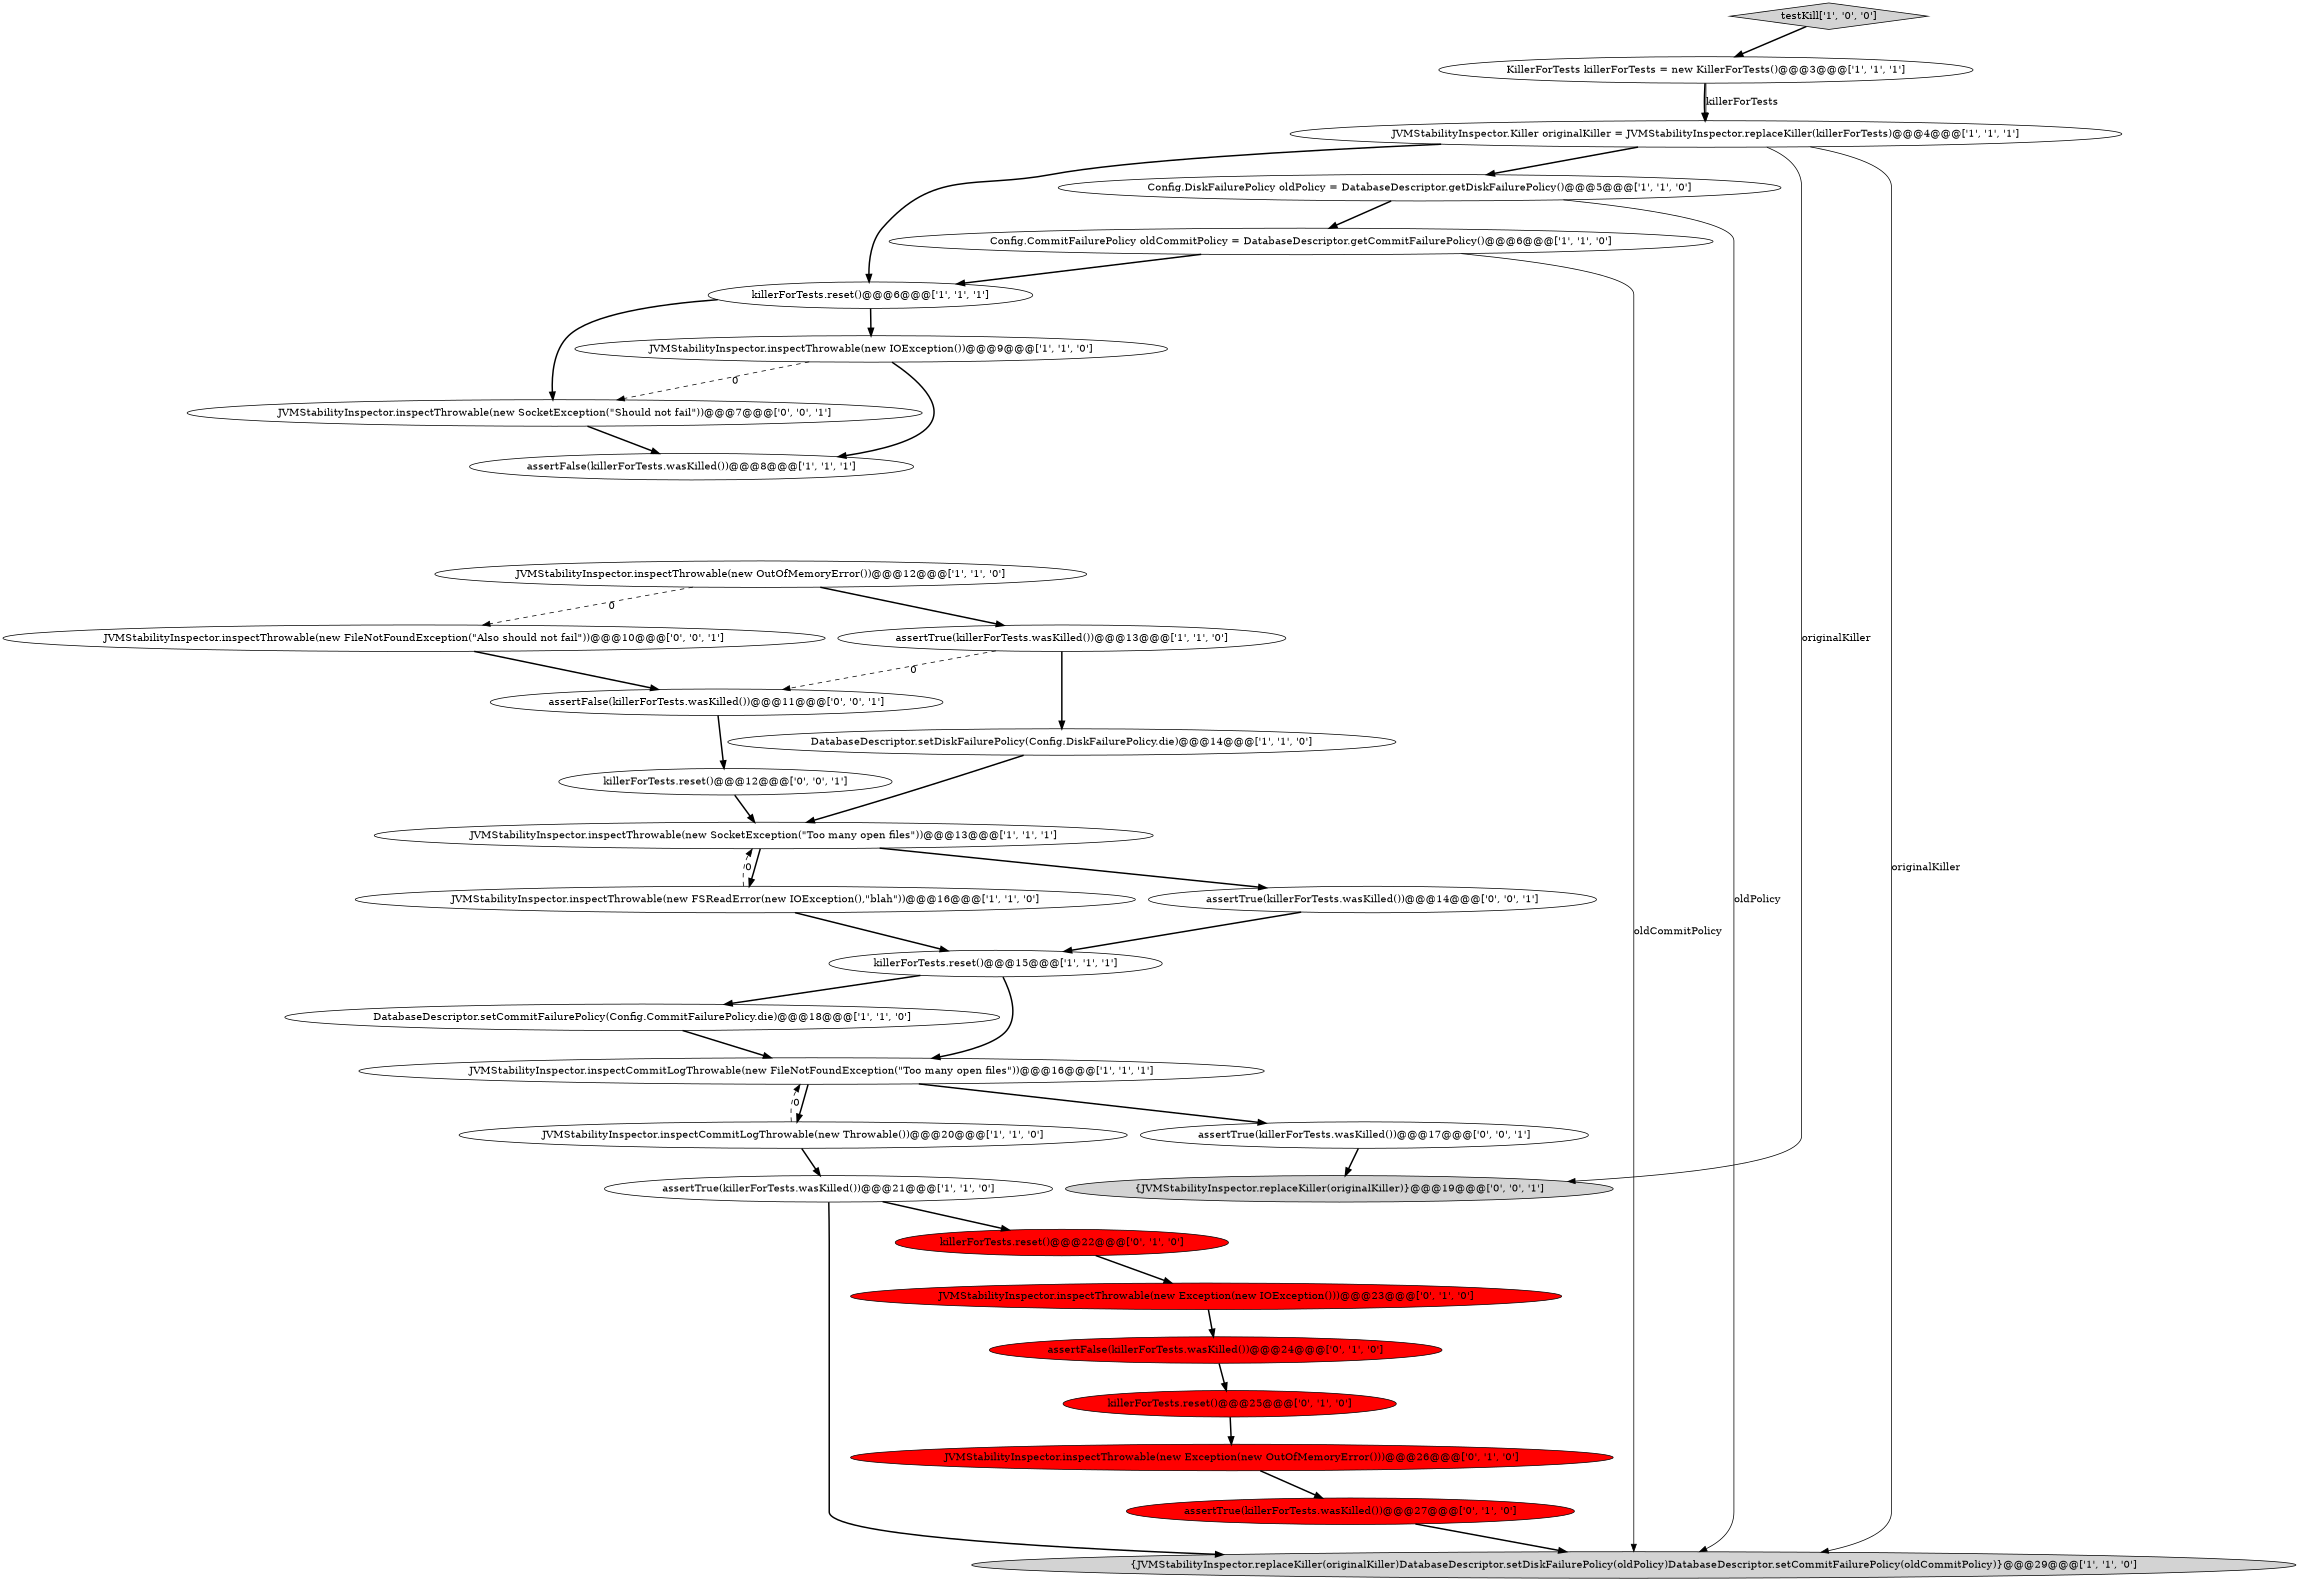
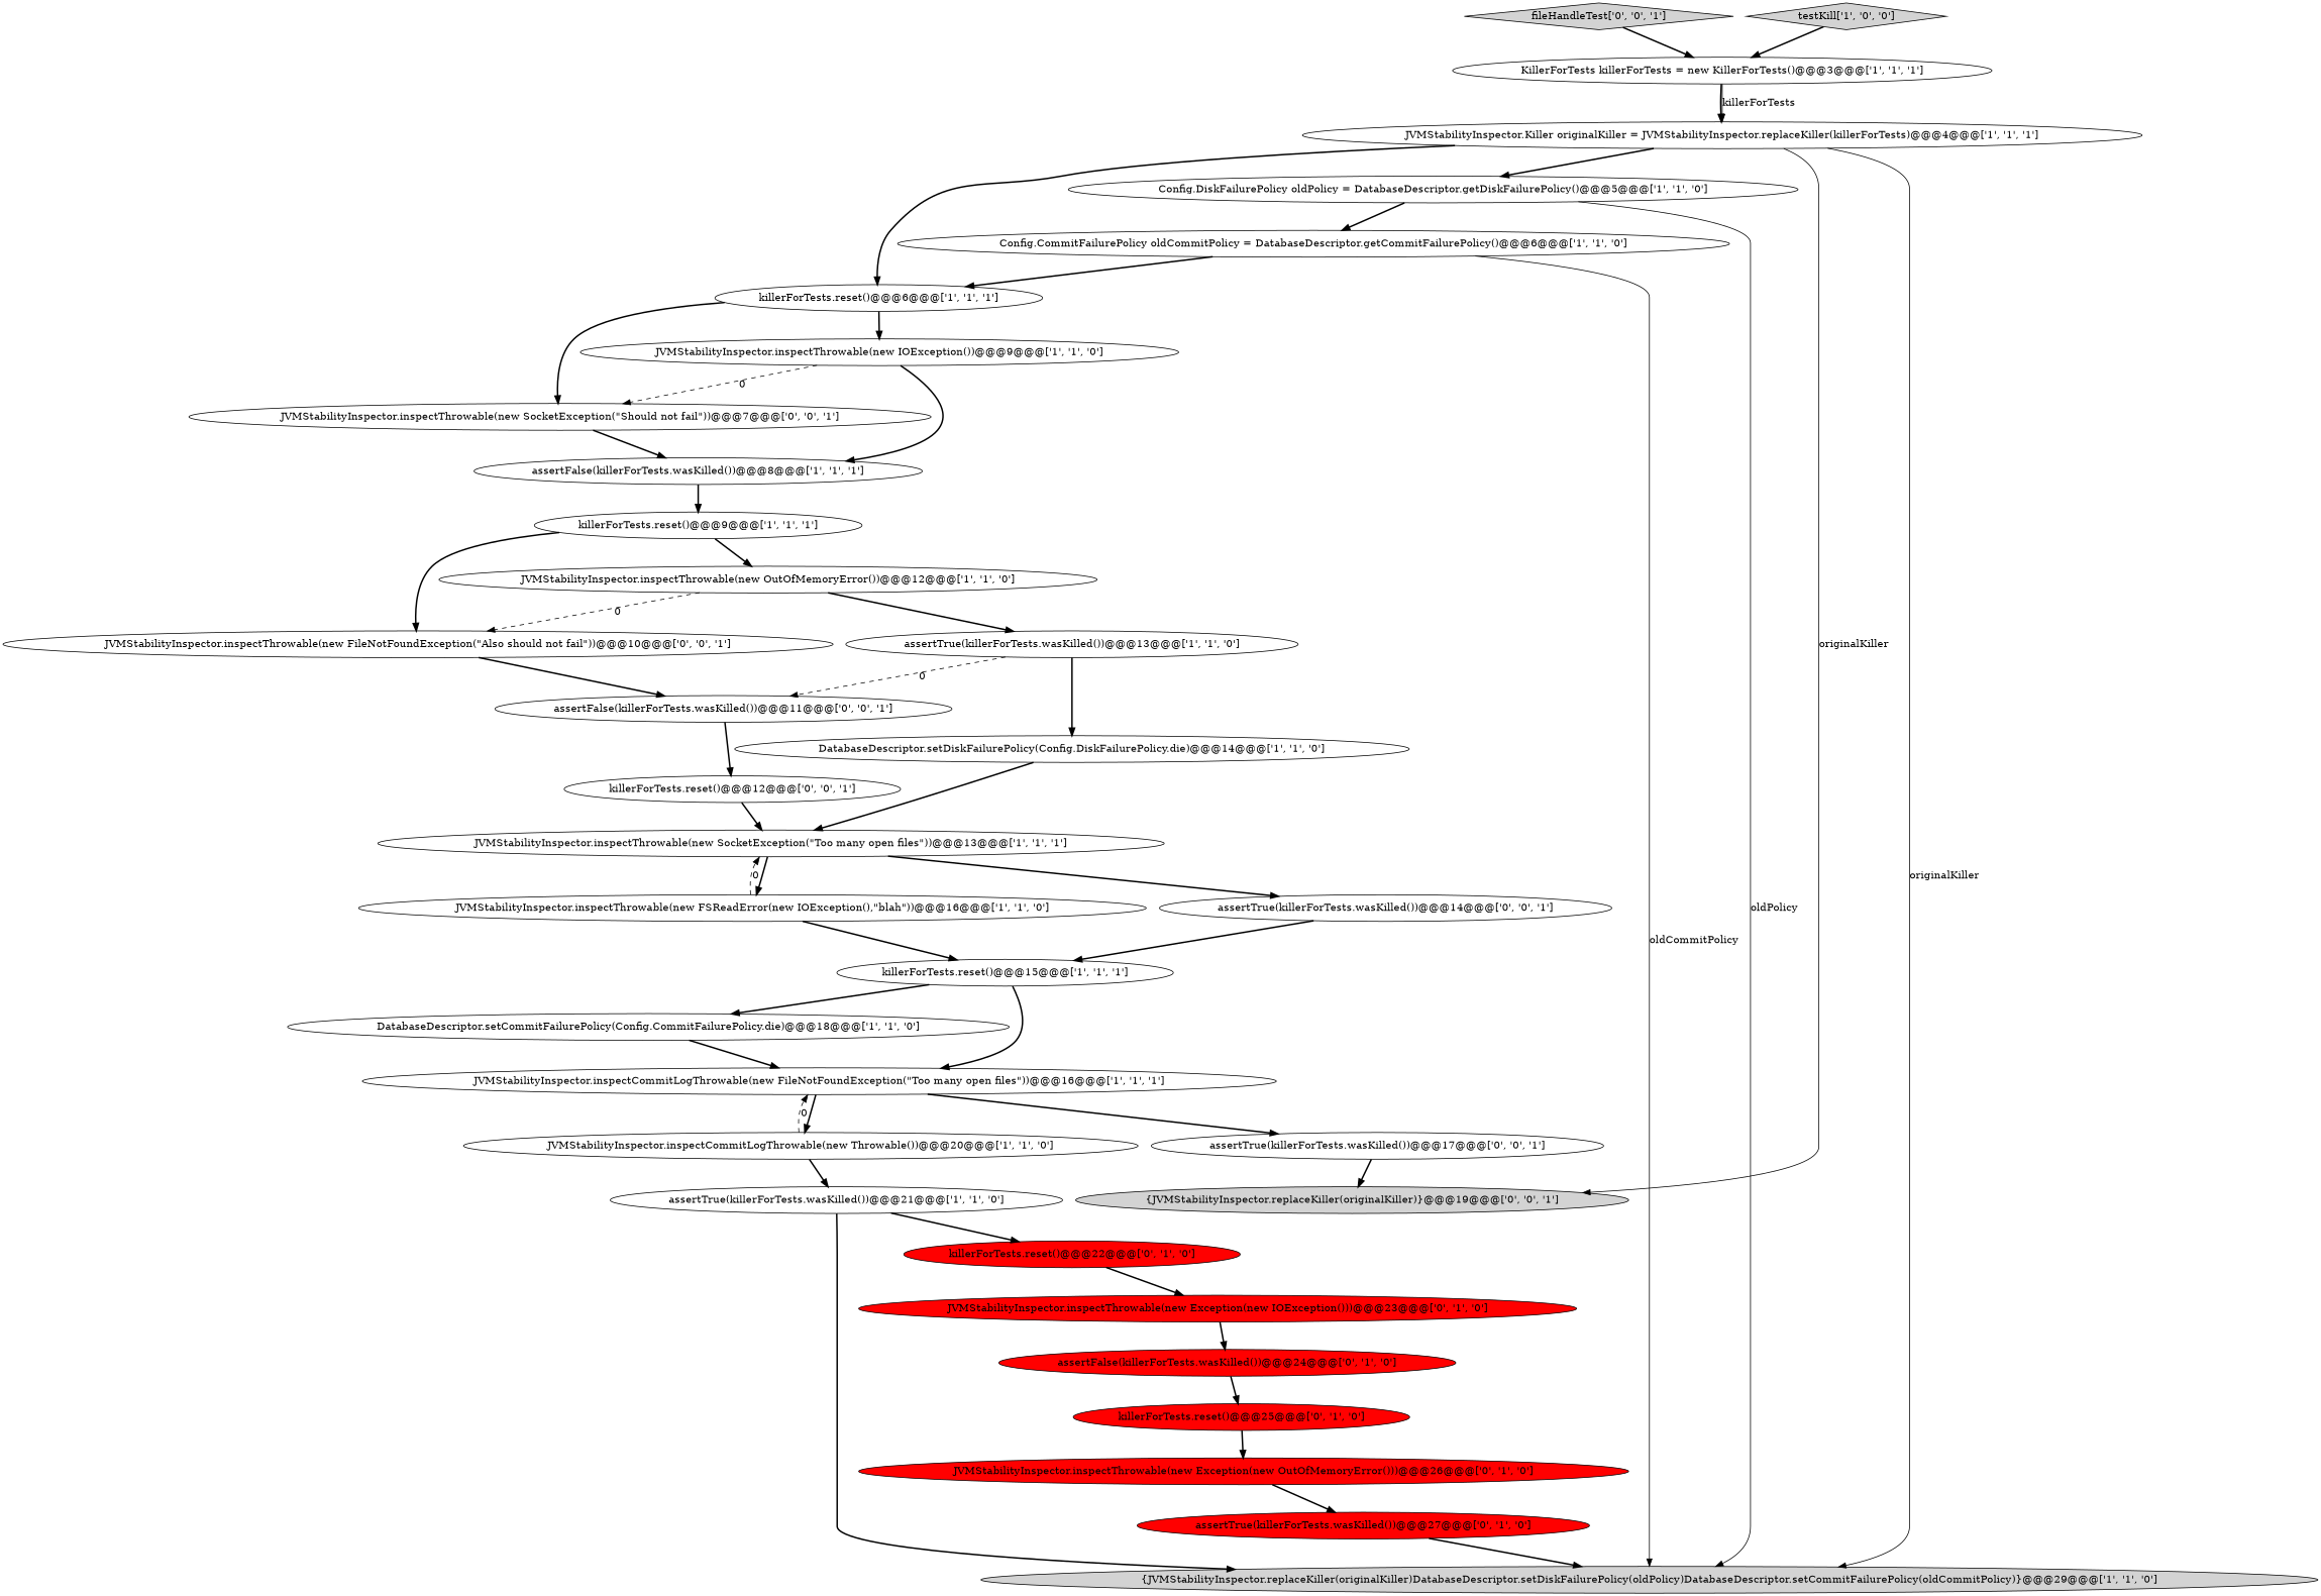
  digraph {
    node [fillcolor=white shape=ellipse style=filled]
    edge [style=bold]
    n1 [label="JVMStabilityInspector.inspectCommitLogThrowable(new FileNotFoundException(\"Too many open files\"))@@@16@@@['1', '1', '1']"]
    n2 [label="assertTrue(killerForTests.wasKilled())@@@17@@@['0', '0', '1']"]
    n3 [label="JVMStabilityInspector.inspectCommitLogThrowable(new Throwable())@@@20@@@['1', '1', '0']"]
    n4 [fillcolor=lightgray label="{JVMStabilityInspector.replaceKiller(originalKiller)}@@@19@@@['0', '0', '1']"]
    n5 [label="assertTrue(killerForTests.wasKilled())@@@21@@@['1', '1', '0']"]
    n6 [label="JVMStabilityInspector.inspectThrowable(new SocketException(\"Too many open files\"))@@@13@@@['1', '1', '1']"]
    n7 [label="JVMStabilityInspector.inspectThrowable(new FSReadError(new IOException(),\"blah\"))@@@16@@@['1', '1', '0']"]
    n8 [label="assertTrue(killerForTests.wasKilled())@@@14@@@['0', '0', '1']"]
    n9 [label="killerForTests.reset()@@@15@@@['1', '1', '1']"]
    n10 [label="JVMStabilityInspector.Killer originalKiller = JVMStabilityInspector.replaceKiller(killerForTests)@@@4@@@['1', '1', '1']"]
    n11 [label="Config.DiskFailurePolicy oldPolicy = DatabaseDescriptor.getDiskFailurePolicy()@@@5@@@['1', '1', '0']"]
    n12 [fillcolor=lightgray label="{JVMStabilityInspector.replaceKiller(originalKiller)DatabaseDescriptor.setDiskFailurePolicy(oldPolicy)DatabaseDescriptor.setCommitFailurePolicy(oldCommitPolicy)}@@@29@@@['1', '1', '0']"]
    n13 [label="killerForTests.reset()@@@6@@@['1', '1', '1']"]
    n14 [label="Config.CommitFailurePolicy oldCommitPolicy = DatabaseDescriptor.getCommitFailurePolicy()@@@6@@@['1', '1', '0']"]
    n15 [label="JVMStabilityInspector.inspectThrowable(new IOException())@@@9@@@['1', '1', '0']"]
    n16 [label="JVMStabilityInspector.inspectThrowable(new SocketException(\"Should not fail\"))@@@7@@@['0', '0', '1']"]
    n17 [label="assertTrue(killerForTests.wasKilled())@@@13@@@['1', '1', '0']"]
    n18 [label="assertFalse(killerForTests.wasKilled())@@@11@@@['0', '0', '1']"]
    n19 [label="DatabaseDescriptor.setDiskFailurePolicy(Config.DiskFailurePolicy.die)@@@14@@@['1', '1', '0']"]
    n20 [label="killerForTests.reset()@@@12@@@['0', '0', '1']"]
+   n21 [fillcolor=lightgray label="fileHandleTest['0', '0', '1']" shape=diamond]
    n22 [label="KillerForTests killerForTests = new KillerForTests()@@@3@@@['1', '1', '1']"]
    n23 [label="DatabaseDescriptor.setCommitFailurePolicy(Config.CommitFailurePolicy.die)@@@18@@@['1', '1', '0']"]
    n24 [fillcolor=red label="killerForTests.reset()@@@22@@@['0', '1', '0']"]
    n25 [fillcolor=red label="JVMStabilityInspector.inspectThrowable(new Exception(new IOException()))@@@23@@@['0', '1', '0']"]
    n26 [fillcolor=red label="assertFalse(killerForTests.wasKilled())@@@24@@@['0', '1', '0']"]
    n27 [label="assertFalse(killerForTests.wasKilled())@@@8@@@['1', '1', '1']"]
+   n28 [label="killerForTests.reset()@@@9@@@['1', '1', '1']"]
    n29 [label="JVMStabilityInspector.inspectThrowable(new OutOfMemoryError())@@@12@@@['1', '1', '0']"]
    n30 [label="JVMStabilityInspector.inspectThrowable(new FileNotFoundException(\"Also should not fail\"))@@@10@@@['0', '0', '1']"]
    n31 [fillcolor=red label="killerForTests.reset()@@@25@@@['0', '1', '0']"]
    n32 [fillcolor=red label="JVMStabilityInspector.inspectThrowable(new Exception(new OutOfMemoryError()))@@@26@@@['0', '1', '0']"]
    n33 [fillcolor=lightgray label="testKill['1', '0', '0']" shape=diamond]
    n34 [fillcolor=red label="assertTrue(killerForTests.wasKilled())@@@27@@@['0', '1', '0']"]
    n1 -> n2
    n1 -> n3
    n2 -> n4
    n3 -> n1 [label=0 style=dashed]
    n3 -> n5
    n5 -> n12
    n5 -> n24
    n6 -> n7
    n6 -> n8
    n7 -> n6 [label=0 style=dashed]
    n7 -> n9
    n8 -> n9
    n9 -> n1
    n9 -> n23
    n10 -> n4 [label=originalKiller style=solid]
    n10 -> n11
    n10 -> n12 [label=originalKiller style=solid]
    n10 -> n13
    n11 -> n12 [label=oldPolicy style=solid]
    n11 -> n14
    n13 -> n15
    n13 -> n16
    n14 -> n12 [label=oldCommitPolicy style=solid]
    n14 -> n13
    n15 -> n16 [label=0 style=dashed]
    n15 -> n27
    n16 -> n27
    n17 -> n18 [label=0 style=dashed]
    n17 -> n19
    n18 -> n20
    n19 -> n6
    n20 -> n6
+   n21 -> n22
    n22 -> n10
    n22 -> n10 [label=killerForTests style=solid]
    n23 -> n1
    n24 -> n25
    n25 -> n26
    n26 -> n31
+   n27 -> n28
+   n28 -> n29
+   n28 -> n30
    n29 -> n17
    n29 -> n30 [label=0 style=dashed]
    n30 -> n18
    n31 -> n32
    n32 -> n34
    n33 -> n22
    n34 -> n12
  }
